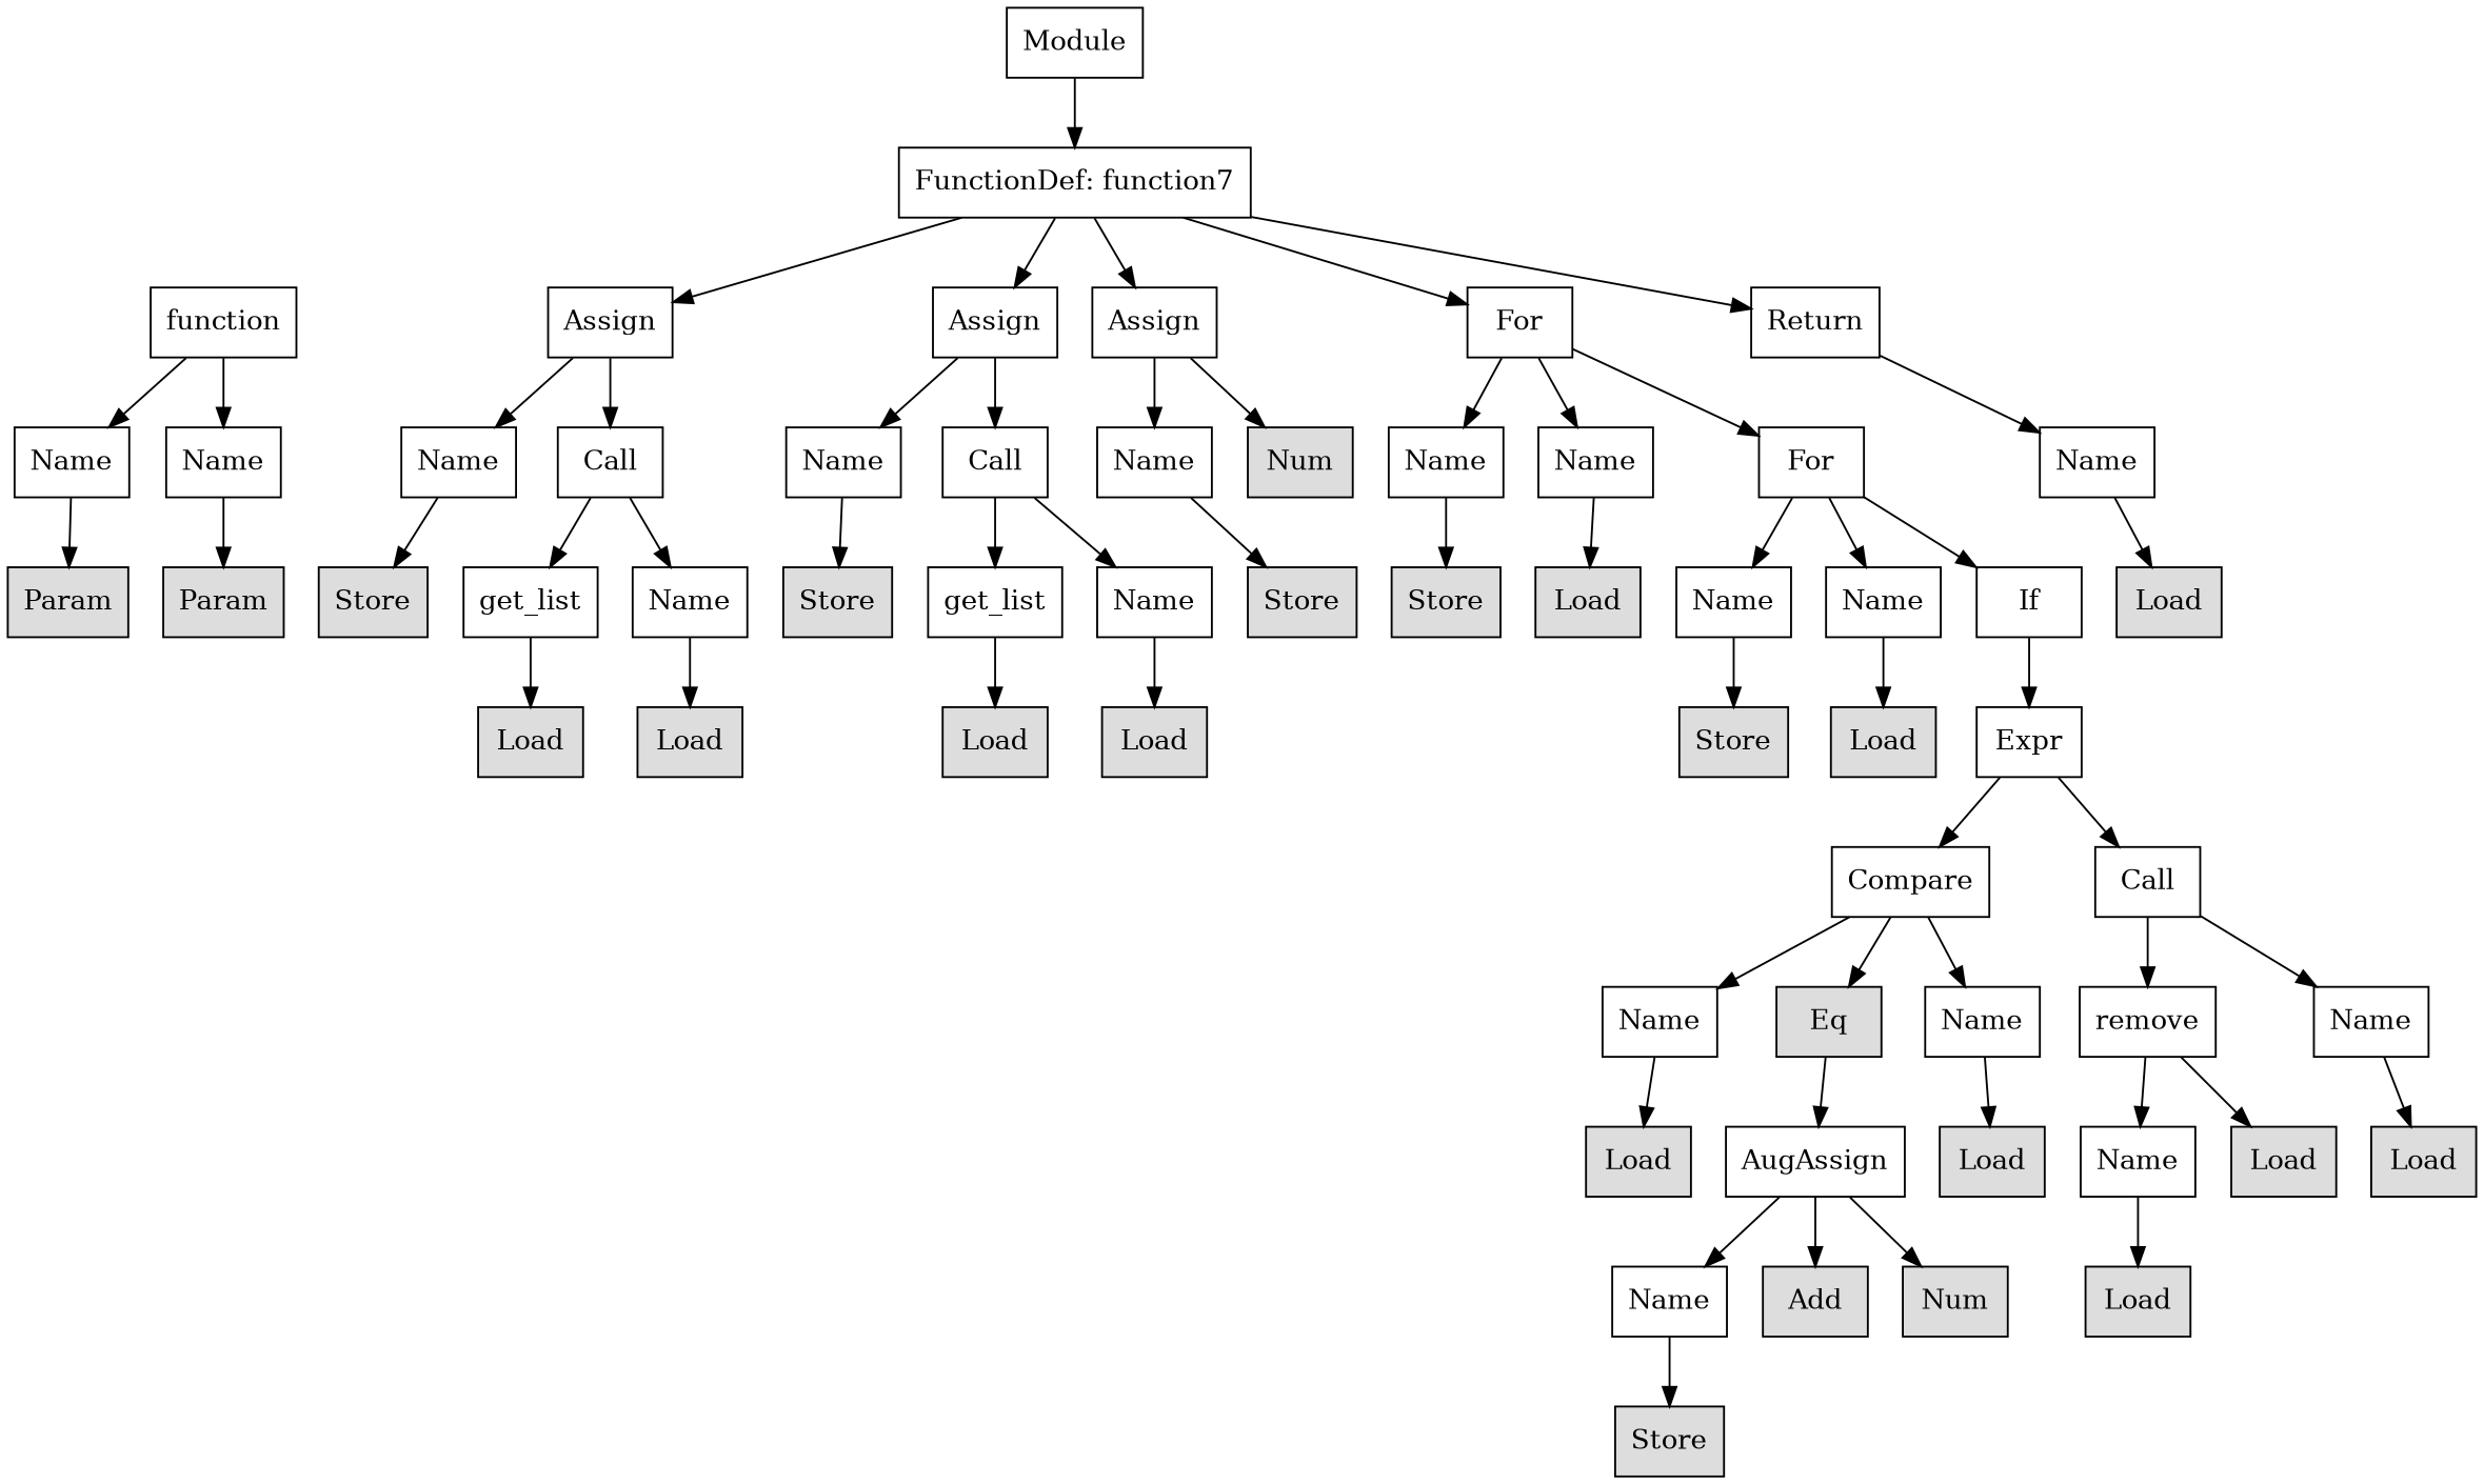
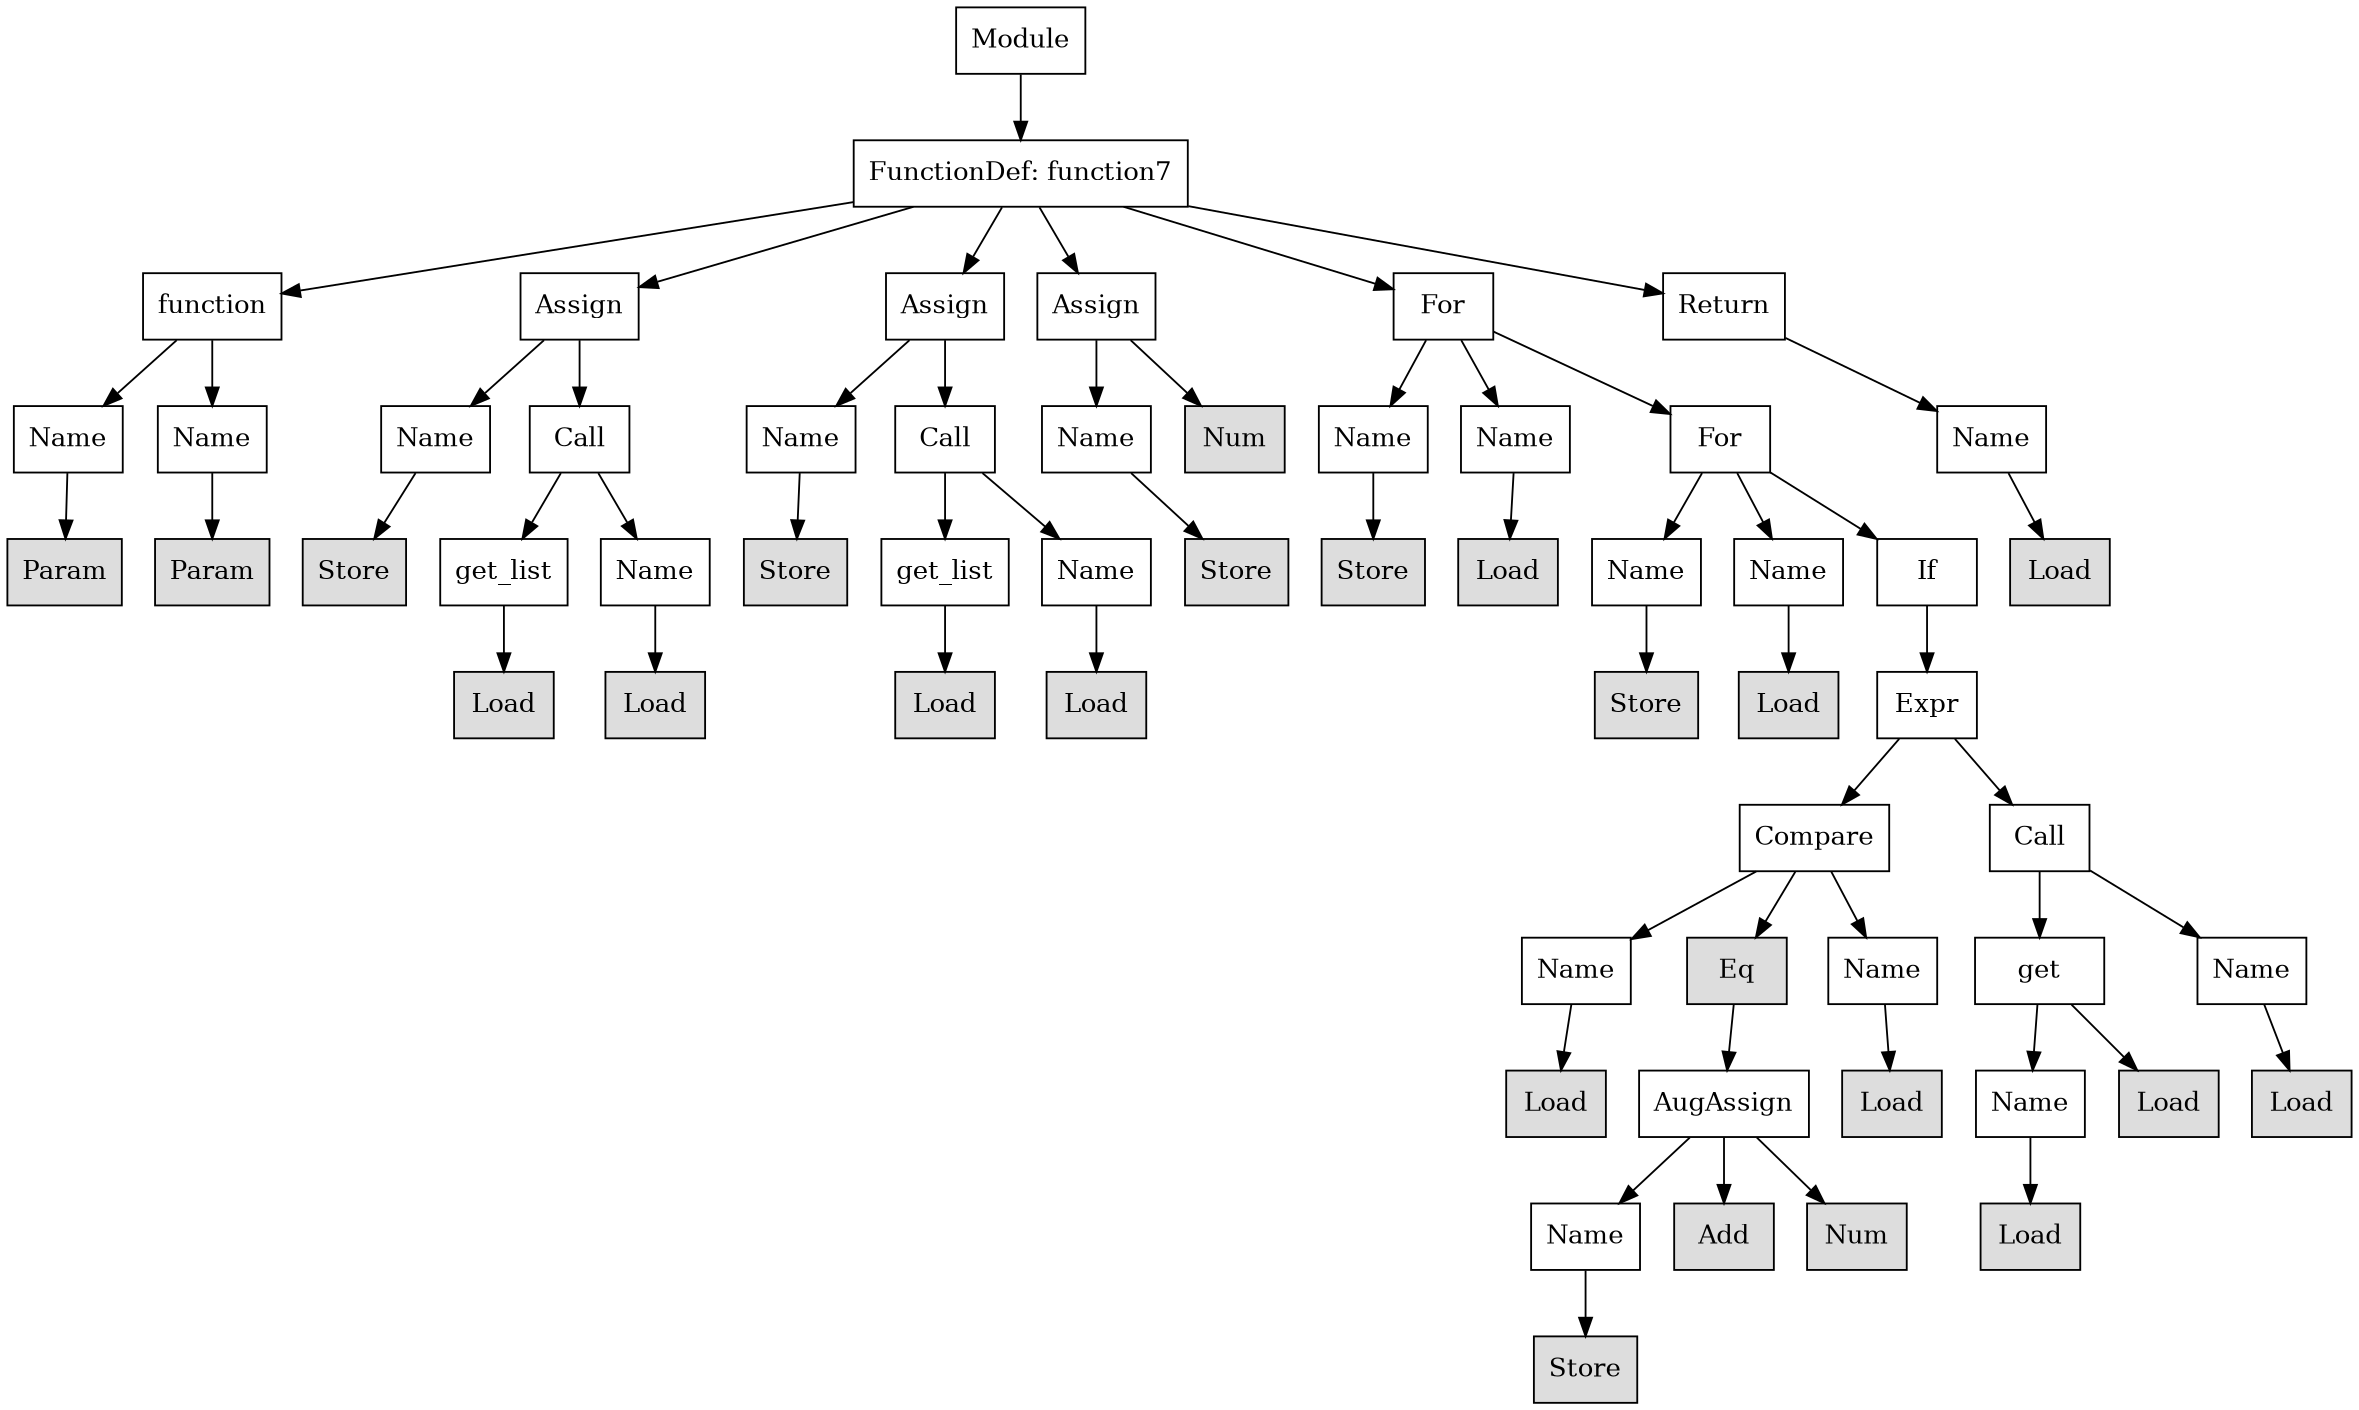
  digraph {
    node [shape=rect]
    n1 [label=Module]
    n2 [label="FunctionDef: function7"]
    n3 [label=function]
    n4 [label=Assign]
    n5 [label=Assign]
    n6 [label=Assign]
    n7 [label=For]
    n8 [label=Return]
    n9 [label=Name]
    n10 [label=Name]
    n11 [label=Name]
    n12 [label=Call]
    n13 [label=Name]
    n14 [label=Call]
    n15 [label=Name]
    n16 [fillcolor="#dddddd" label=Num style=filled]
    n17 [label=Name]
    n18 [label=Name]
    n19 [label=For]
    n20 [label=Name]
    n21 [fillcolor="#dddddd" label=Param style=filled]
    n22 [fillcolor="#dddddd" label=Param style=filled]
    n23 [fillcolor="#dddddd" label=Store style=filled]
    n24 [label=get_list]
    n25 [label=Name]
    n26 [fillcolor="#dddddd" label=Store style=filled]
    n27 [label=get_list]
    n28 [label=Name]
    n29 [fillcolor="#dddddd" label=Store style=filled]
    n30 [fillcolor="#dddddd" label=Store style=filled]
    n31 [fillcolor="#dddddd" label=Load style=filled]
    n32 [label=Name]
    n33 [label=Name]
    n34 [label=If]
    n35 [fillcolor="#dddddd" label=Load style=filled]
    n36 [fillcolor="#dddddd" label=Load style=filled]
    n37 [fillcolor="#dddddd" label=Load style=filled]
    n38 [fillcolor="#dddddd" label=Load style=filled]
    n39 [fillcolor="#dddddd" label=Load style=filled]
    n40 [fillcolor="#dddddd" label=Store style=filled]
    n41 [fillcolor="#dddddd" label=Load style=filled]
    n42 [label=Expr]
    n43 [label=Compare]
    n44 [label=Name]
    n45 [fillcolor="#dddddd" label=Eq style=filled]
    n46 [label=Name]
    n47 [label=Call]
    n48 [label=AugAssign]
    n49 [label=Name]
    n50 [fillcolor="#dddddd" label=Add style=filled]
    n51 [fillcolor="#dddddd" label=Num style=filled]
    n52 [fillcolor="#dddddd" label=Load style=filled]
    n53 [fillcolor="#dddddd" label=Load style=filled]
-   n54 [label=remove]
+   n54 [label=get]
    n55 [label=Name]
    n56 [fillcolor="#dddddd" label=Store style=filled]
    n57 [label=Name]
    n58 [fillcolor="#dddddd" label=Load style=filled]
    n59 [fillcolor="#dddddd" label=Load style=filled]
    n60 [fillcolor="#dddddd" label=Load style=filled]
    n1 -> n2
+   n2 -> n3
    n2 -> n4
    n2 -> n5
    n2 -> n6
    n2 -> n7
    n2 -> n8
    n3 -> n9
    n3 -> n10
    n4 -> n11
    n4 -> n12
    n5 -> n13
    n5 -> n14
    n6 -> n15
    n6 -> n16
    n7 -> n17
    n7 -> n18
    n7 -> n19
    n8 -> n20
    n9 -> n21
    n10 -> n22
    n11 -> n23
    n12 -> n24
    n12 -> n25
    n13 -> n26
    n14 -> n27
    n14 -> n28
    n15 -> n29
    n17 -> n30
    n18 -> n31
    n19 -> n32
    n19 -> n33
    n19 -> n34
    n20 -> n35
    n24 -> n36
    n25 -> n37
    n27 -> n38
    n28 -> n39
    n32 -> n40
    n33 -> n41
    n34 -> n42
    n42 -> n43
    n42 -> n47
    n43 -> n44
    n43 -> n45
    n43 -> n46
    n44 -> n52
    n45 -> n48
    n46 -> n53
    n47 -> n54
    n47 -> n55
    n48 -> n49
    n48 -> n50
    n48 -> n51
    n49 -> n56
    n54 -> n57
    n54 -> n58
    n55 -> n59
    n57 -> n60
  }
